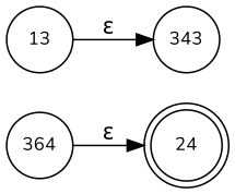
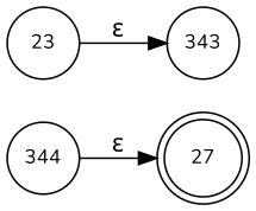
  digraph {
    fontname=Nunito
    rankdir=LR
    node [fixedsize=true fontname=Nunito fontsize=11 shape=circle peripheries=1]
    edge [fontname=Nunito]
-   n1 [label=24 shape=doublecircle width=.6 peripheries=""]
-   n2 [label=13 width=.55]
+   n1 [label=27 shape=doublecircle width=.6 peripheries=""]
+   n2 [label=23 width=.55]
    n3 [label=343 width=.55]
-   n4 [label=364 width=.55]
+   n4 [label=344 width=.55]
    n2 -> n3 [label="&epsilon;"]
    n4 -> n1 [label="&epsilon;"]
  }
